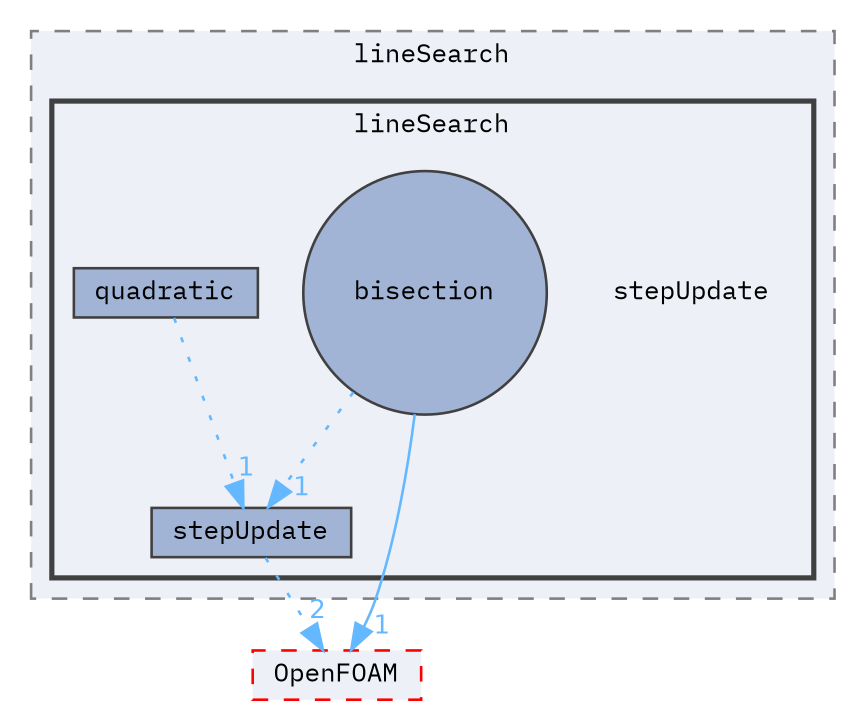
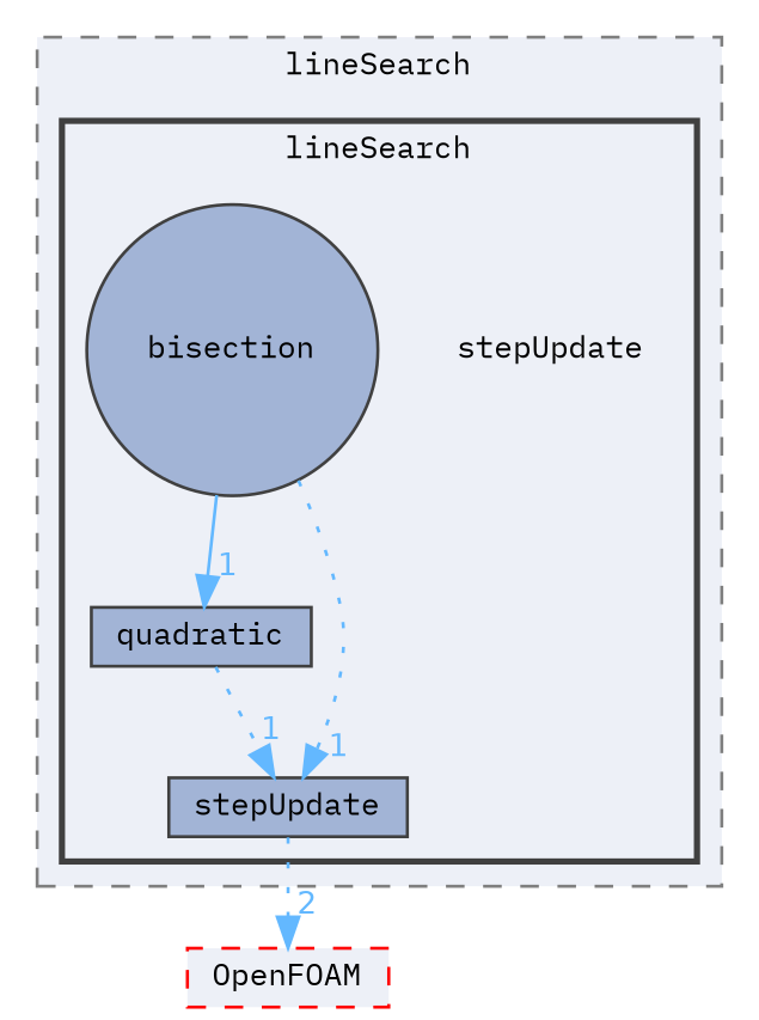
  digraph {
    compound=true
    fontname="IBM Plex Mono"
    node [fontname="IBM Plex Mono" fontsize=10 shape=box color=grey25 fillcolor="#a2b4d6" style=filled]
    edge [color=steelblue1 fontcolor=steelblue1 fontname="IBM Plex Mono" fontsize=10 headlabel=1 labeldistance=1.5 labelfontname=Helvetica labelfontsize=10 style=dotted]
    n1 [height=0.2 label=stepUpdate shape=plaintext width=0.4 color="" fillcolor="" style=""]
    n2 [height=0.2 label=bisection shape=circle width=0.4]
    n3 [height=0.2 label=quadratic width=0.4]
    n4 [height=0.2 label=stepUpdate width=0.4]
    n5 [color=red fillcolor="#edf0f7" height=0.2 label=OpenFOAM style="filled,dashed" width=0.4]
    subgraph cluster_1 {
      bgcolor="#edf0f7"
      fontsize=10
      label=lineSearch
      pencolor=grey50
      style="filled,dashed"
      subgraph cluster_2 {
        bgcolor="#edf0f7"
        fontsize=10
        label=lineSearch
        pencolor=grey25
        style="filled,bold"
        n1
        n2
        n3
        n4
      }
    }
    n2 -> n4
-   n2 -> n5 [style=solid]
+   n2 -> n3 [style=solid]
    n3 -> n4
    n4 -> n5 [headlabel=2]
  }
